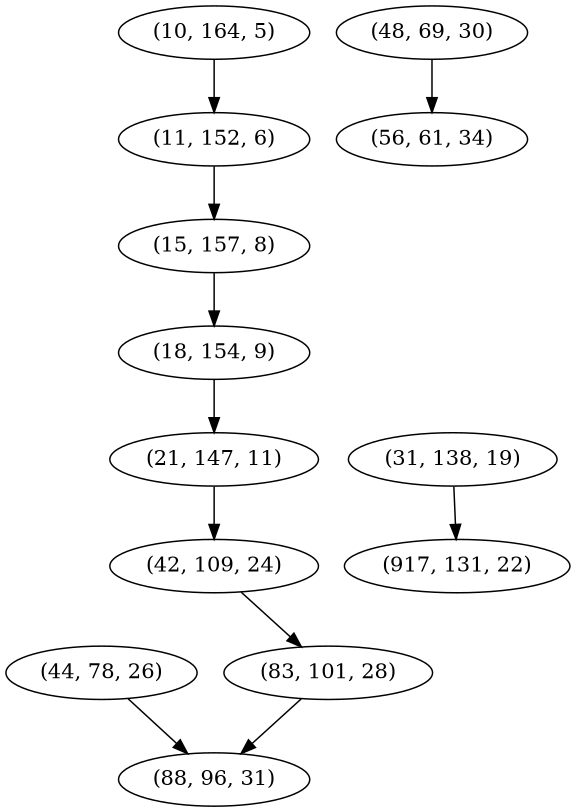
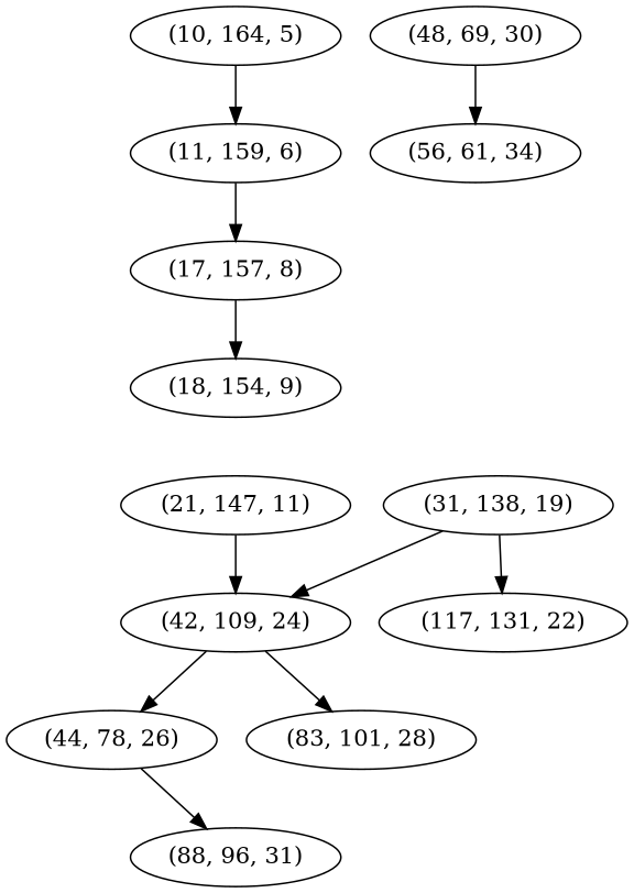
  digraph {
    "(10, 164, 5)"
-   "(11, 159, 6)" [label="(11, 152, 6)"]
-   "(17, 157, 8)" [label="(15, 157, 8)"]
+   "(11, 159, 6)"
+   "(17, 157, 8)"
    "(18, 154, 9)"
    "(21, 147, 11)"
    "(42, 109, 24)"
    "(31, 138, 19)"
-   "(117, 131, 22)" [label="(917, 131, 22)"]
+   "(117, 131, 22)"
    "(44, 78, 26)"
    "(83, 101, 28)"
    "(88, 96, 31)"
    "(48, 69, 30)"
    "(56, 61, 34)"
    "(10, 164, 5)" -> "(11, 159, 6)"
    "(11, 159, 6)" -> "(17, 157, 8)"
    "(17, 157, 8)" -> "(18, 154, 9)"
-   "(18, 154, 9)" -> "(21, 147, 11)"
    "(21, 147, 11)" -> "(42, 109, 24)"
+   "(42, 109, 24)" -> "(44, 78, 26)"
    "(42, 109, 24)" -> "(83, 101, 28)"
+   "(31, 138, 19)" -> "(42, 109, 24)"
    "(31, 138, 19)" -> "(117, 131, 22)"
    "(44, 78, 26)" -> "(88, 96, 31)"
-   "(83, 101, 28)" -> "(88, 96, 31)"
    "(48, 69, 30)" -> "(56, 61, 34)"
  }
